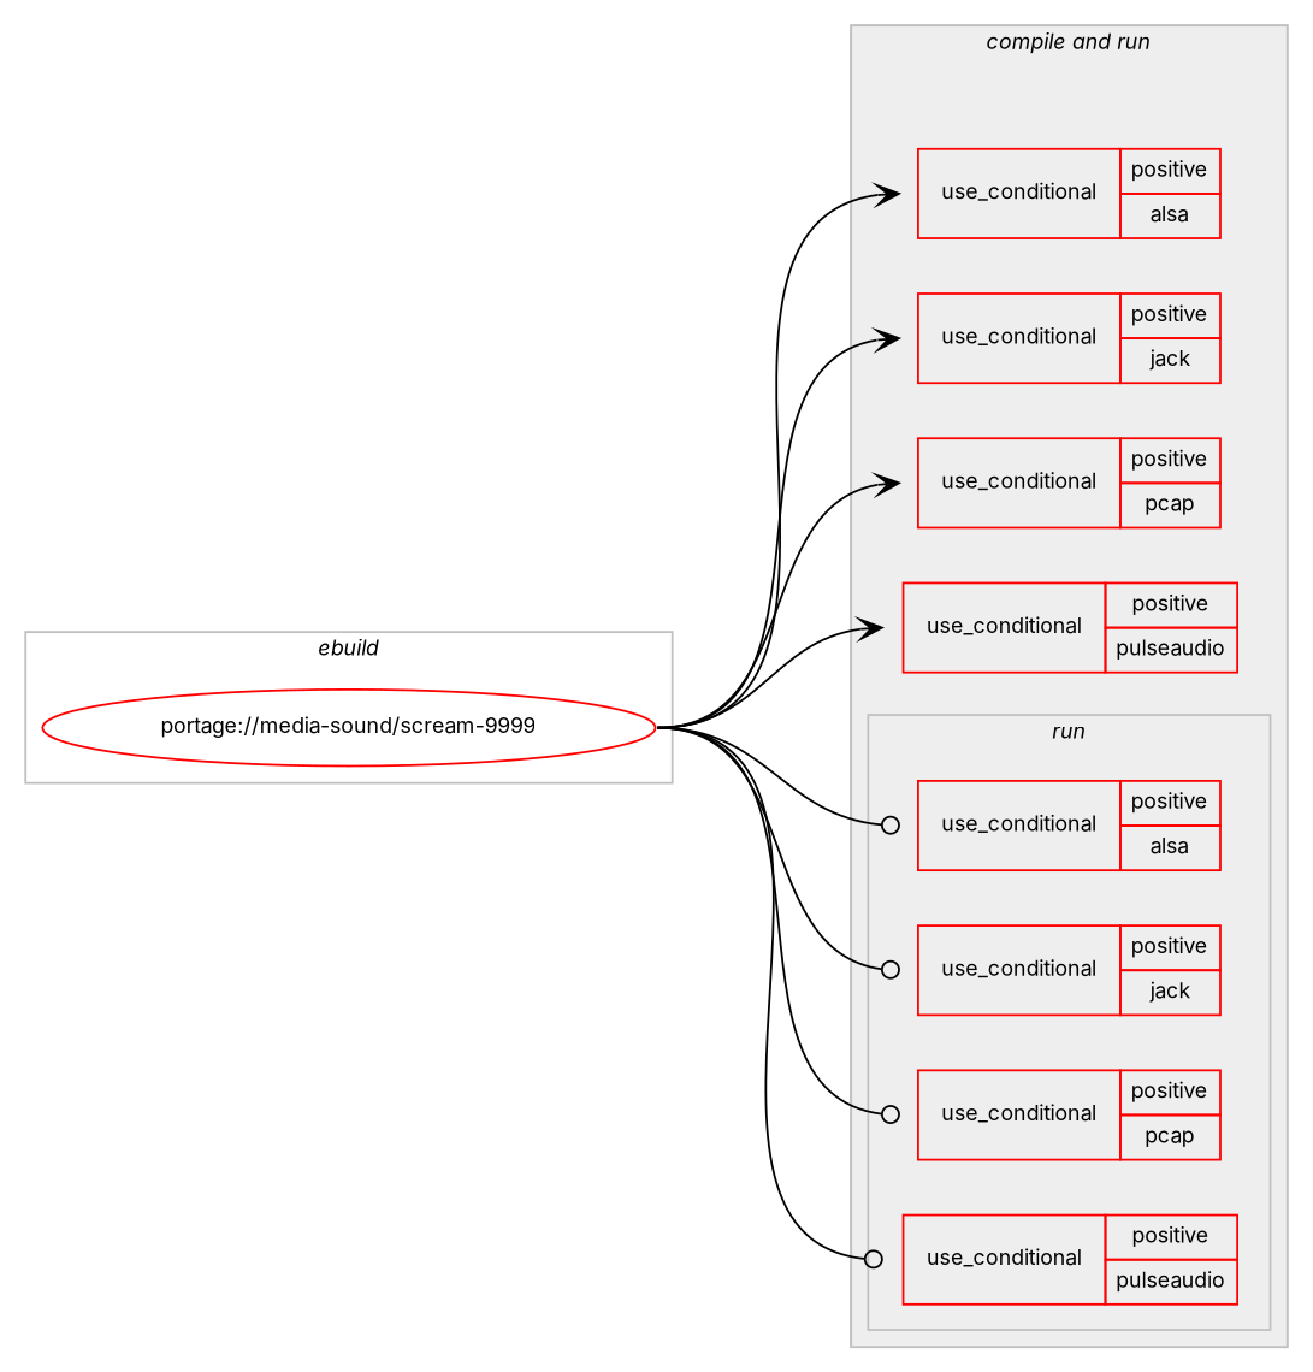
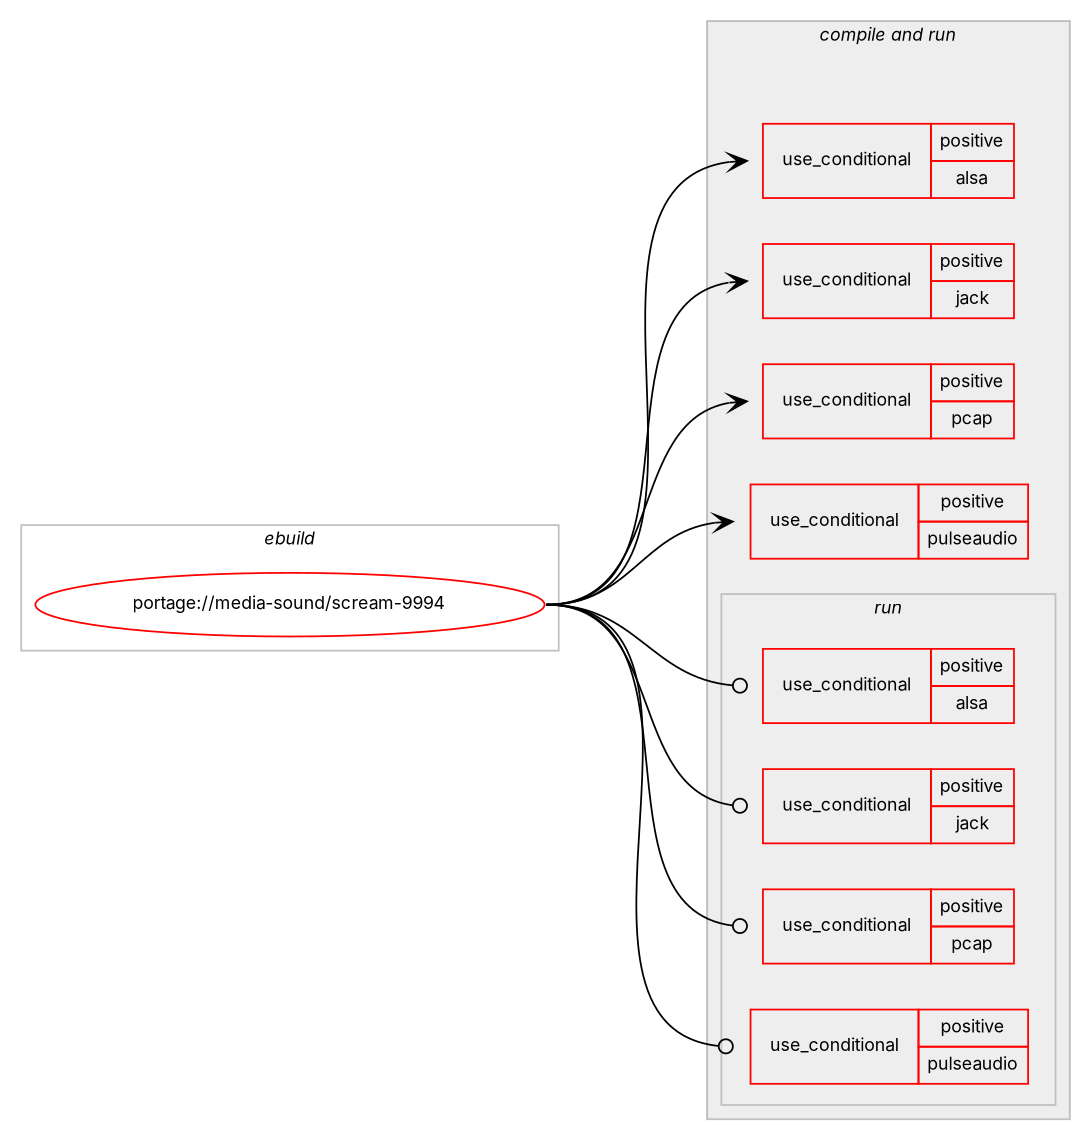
  digraph {
    compound=true
    concentrate=true
    fontname=Inter
    fontsize=10
    newrank=true
    rankdir=LR
    ranksep=1.5
    node [color=red fontname=Inter fontsize=10 shape=none]
    edge [arrowhead=vee headport=w style=solid tailport=e weight=20 fontname=Inter]
-   n1 [label="portage://media-sound/scream-9999" width=4 shape=""]
+   n1 [label="portage://media-sound/scream-9994" width=4 shape=""]
    n2 [label=<<TABLE BORDER="0" CELLBORDER="1" CELLSPACING="0" CELLPADDING="4"><TR><TD ROWSPAN="3" CELLPADDING="10">use_conditional</TD></TR><TR><TD>positive</TD></TR><TR><TD>alsa</TD></TR></TABLE>>]
    n3 [label=<<TABLE BORDER="0" CELLBORDER="1" CELLSPACING="0" CELLPADDING="4"><TR><TD ROWSPAN="3" CELLPADDING="10">use_conditional</TD></TR><TR><TD>positive</TD></TR><TR><TD>jack</TD></TR></TABLE>>]
    n4 [label=<<TABLE BORDER="0" CELLBORDER="1" CELLSPACING="0" CELLPADDING="4"><TR><TD ROWSPAN="3" CELLPADDING="10">use_conditional</TD></TR><TR><TD>positive</TD></TR><TR><TD>pcap</TD></TR></TABLE>>]
    n5 [label=<<TABLE BORDER="0" CELLBORDER="1" CELLSPACING="0" CELLPADDING="4"><TR><TD ROWSPAN="3" CELLPADDING="10">use_conditional</TD></TR><TR><TD>positive</TD></TR><TR><TD>pulseaudio</TD></TR></TABLE>>]
    n6 [label=<<TABLE BORDER="0" CELLBORDER="1" CELLSPACING="0" CELLPADDING="4"><TR><TD ROWSPAN="3" CELLPADDING="10">use_conditional</TD></TR><TR><TD>positive</TD></TR><TR><TD>alsa</TD></TR></TABLE>>]
    n7 [label=<<TABLE BORDER="0" CELLBORDER="1" CELLSPACING="0" CELLPADDING="4"><TR><TD ROWSPAN="3" CELLPADDING="10">use_conditional</TD></TR><TR><TD>positive</TD></TR><TR><TD>jack</TD></TR></TABLE>>]
    n8 [label=<<TABLE BORDER="0" CELLBORDER="1" CELLSPACING="0" CELLPADDING="4"><TR><TD ROWSPAN="3" CELLPADDING="10">use_conditional</TD></TR><TR><TD>positive</TD></TR><TR><TD>pcap</TD></TR></TABLE>>]
    n9 [label=<<TABLE BORDER="0" CELLBORDER="1" CELLSPACING="0" CELLPADDING="4"><TR><TD ROWSPAN="3" CELLPADDING="10">use_conditional</TD></TR><TR><TD>positive</TD></TR><TR><TD>pulseaudio</TD></TR></TABLE>>]
    subgraph cluster_1 {
      color=gray
      label=<<i>ebuild</i>>
      rank=same
      n1
    }
    subgraph cluster_2 {
      color=gray
      label=<<i>dependencies</i>>
      subgraph cluster_3 {
        color=gray
        fillcolor="#eeeeee"
        label=<<i>compile</i>>
        style=filled
        subgraph sub_4 {
          color=gray
          fillcolor="#eeeeee"
          label=<<i>compile</i>>
          style=filled
          n2
        }
        subgraph sub_5 {
          color=gray
          fillcolor="#eeeeee"
          label=<<i>compile</i>>
          style=filled
          n3
        }
        subgraph sub_6 {
          color=gray
          fillcolor="#eeeeee"
          label=<<i>compile</i>>
          style=filled
          n4
        }
        subgraph sub_7 {
          color=gray
          fillcolor="#eeeeee"
          label=<<i>compile</i>>
          style=filled
          n5
        }
      }
      subgraph cluster_8 {
        color=gray
        fillcolor="#eeeeee"
        label=<<i>compile and run</i>>
        style=filled
      }
      subgraph cluster_9 {
        color=gray
        fillcolor="#eeeeee"
        label=<<i>run</i>>
        style=filled
        subgraph sub_10 {
          color=gray
          fillcolor="#eeeeee"
          label=<<i>run</i>>
          style=filled
          n6
        }
        subgraph sub_11 {
          color=gray
          fillcolor="#eeeeee"
          label=<<i>run</i>>
          style=filled
          n7
        }
        subgraph sub_12 {
          color=gray
          fillcolor="#eeeeee"
          label=<<i>run</i>>
          style=filled
          n8
        }
        subgraph sub_13 {
          color=gray
          fillcolor="#eeeeee"
          label=<<i>run</i>>
          style=filled
          n9
        }
      }
    }
    subgraph cluster_14 {
      color=gray
      label=<<i>candidates</i>>
      rank=same
    }
    n1 -> n2
    n1 -> n3
    n1 -> n4
    n1 -> n5
    n1 -> n6 [arrowhead=odot]
    n1 -> n7 [arrowhead=odot]
    n1 -> n8 [arrowhead=odot]
    n1 -> n9 [arrowhead=odot]
  }
